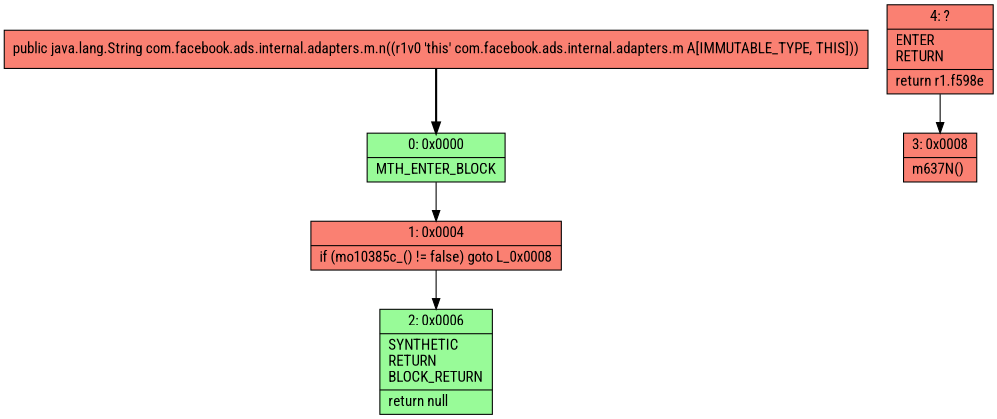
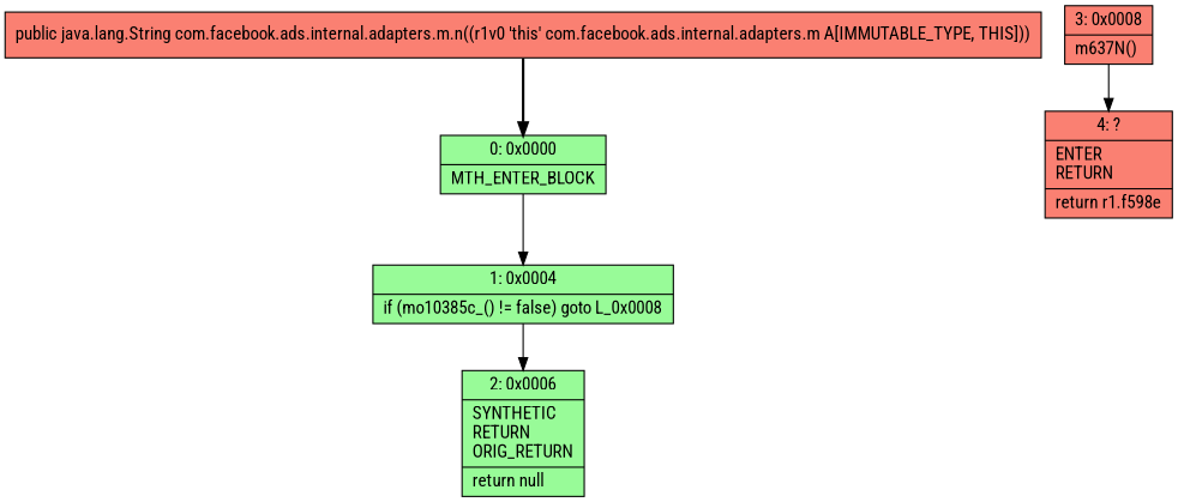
  digraph {
    fontname="Roboto Condensed"
    node [fillcolor=salmon fontname="Roboto Condensed" shape=record style=filled]
    edge [fontname="Roboto Condensed" style=solid]
    n1 [fillcolor=palegreen label="{0\:\ 0x0000|MTH_ENTER_BLOCK\l}"]
-   n2 [label="{1\:\ 0x0004|if (mo10385c_() != false) goto L_0x0008\l}"]
-   n3 [fillcolor=palegreen label="{2\:\ 0x0006|SYNTHETIC\lRETURN\lBLOCK_RETURN\l|return null\l}"]
+   n2 [fillcolor=palegreen label="{1\:\ 0x0004|if (mo10385c_() != false) goto L_0x0008\l}"]
+   n3 [fillcolor=palegreen label="{2\:\ 0x0006|SYNTHETIC\lRETURN\lORIG_RETURN\l|return null\l}"]
    n4 [label="{3\:\ 0x0008|m637N()\l}"]
    n5 [label="{4\:\ ?|ENTER\lRETURN\l|return r1.f598e\l}"]
    n6 [label="{public java.lang.String com.facebook.ads.internal.adapters.m.n((r1v0 'this' com.facebook.ads.internal.adapters.m A[IMMUTABLE_TYPE, THIS])) }"]
    n1 -> n2
    n2 -> n3
-   n5 -> n4
+   n4 -> n5
    n6 -> n1 [style=bold]
  }
